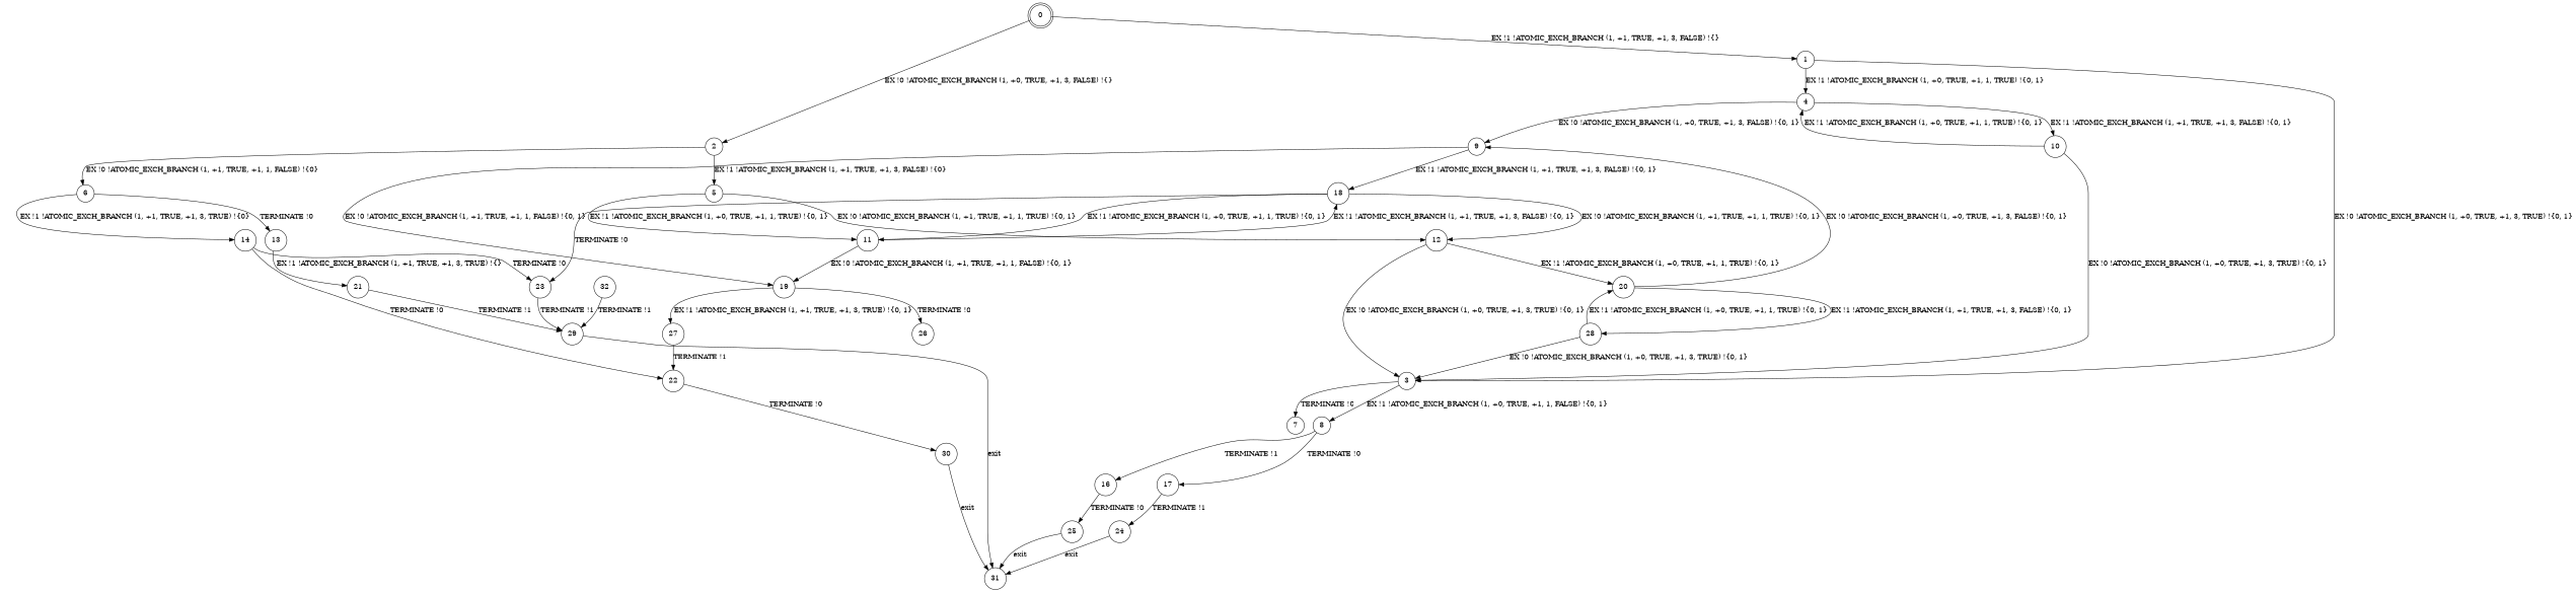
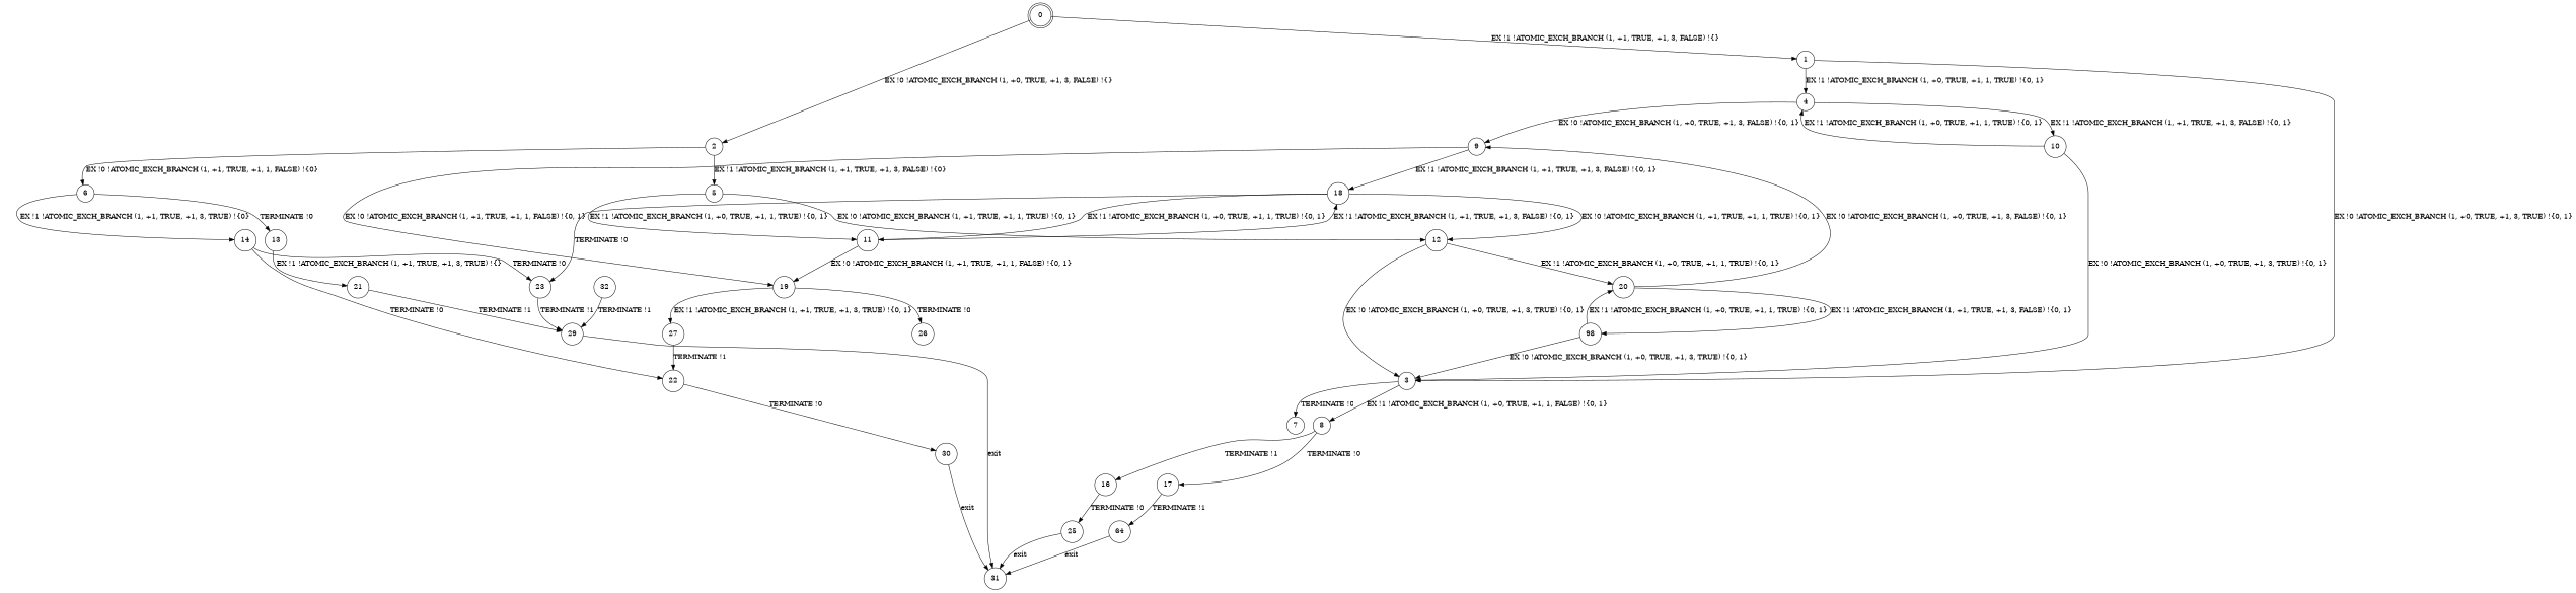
  digraph {
    node [shape=circle]
    0 [peripheries=2]
    1
    2
    3
    4
    5
    6
    7
    8
    9
    10
    11
    12
    13
    14
    16
    17
    18
    19
    20
    21
    22
    23
    25
-   24
+   24 [label=64]
    26
    27
-   28
+   28 [label=98]
    29
    30
    31
    32
    0 -> 1 [label="EX !1 !ATOMIC_EXCH_BRANCH (1, +1, TRUE, +1, 3, FALSE) !{}"]
    0 -> 2 [label="EX !0 !ATOMIC_EXCH_BRANCH (1, +0, TRUE, +1, 3, FALSE) !{}"]
    1 -> 3 [label="EX !0 !ATOMIC_EXCH_BRANCH (1, +0, TRUE, +1, 3, TRUE) !{0, 1}"]
    1 -> 4 [label="EX !1 !ATOMIC_EXCH_BRANCH (1, +0, TRUE, +1, 1, TRUE) !{0, 1}"]
    2 -> 5 [label="EX !1 !ATOMIC_EXCH_BRANCH (1, +1, TRUE, +1, 3, FALSE) !{0}"]
    2 -> 6 [label="EX !0 !ATOMIC_EXCH_BRANCH (1, +1, TRUE, +1, 1, FALSE) !{0}"]
    3 -> 7 [label="TERMINATE !0"]
    3 -> 8 [label="EX !1 !ATOMIC_EXCH_BRANCH (1, +0, TRUE, +1, 1, FALSE) !{0, 1}"]
    4 -> 9 [label="EX !0 !ATOMIC_EXCH_BRANCH (1, +0, TRUE, +1, 3, FALSE) !{0, 1}"]
    4 -> 10 [label="EX !1 !ATOMIC_EXCH_BRANCH (1, +1, TRUE, +1, 3, FALSE) !{0, 1}"]
    5 -> 11 [label="EX !1 !ATOMIC_EXCH_BRANCH (1, +0, TRUE, +1, 1, TRUE) !{0, 1}"]
    5 -> 12 [label="EX !0 !ATOMIC_EXCH_BRANCH (1, +1, TRUE, +1, 1, TRUE) !{0, 1}"]
    6 -> 13 [label="TERMINATE !0"]
    6 -> 14 [label="EX !1 !ATOMIC_EXCH_BRANCH (1, +1, TRUE, +1, 3, TRUE) !{0}"]
    8 -> 16 [label="TERMINATE !1"]
    8 -> 17 [label="TERMINATE !0"]
    9 -> 18 [label="EX !1 !ATOMIC_EXCH_BRANCH (1, +1, TRUE, +1, 3, FALSE) !{0, 1}"]
    9 -> 19 [label="EX !0 !ATOMIC_EXCH_BRANCH (1, +1, TRUE, +1, 1, FALSE) !{0, 1}"]
    10 -> 3 [label="EX !0 !ATOMIC_EXCH_BRANCH (1, +0, TRUE, +1, 3, TRUE) !{0, 1}"]
    10 -> 4 [label="EX !1 !ATOMIC_EXCH_BRANCH (1, +0, TRUE, +1, 1, TRUE) !{0, 1}"]
    11 -> 18 [label="EX !1 !ATOMIC_EXCH_BRANCH (1, +1, TRUE, +1, 3, FALSE) !{0, 1}"]
    11 -> 19 [label="EX !0 !ATOMIC_EXCH_BRANCH (1, +1, TRUE, +1, 1, FALSE) !{0, 1}"]
    12 -> 3 [label="EX !0 !ATOMIC_EXCH_BRANCH (1, +0, TRUE, +1, 3, TRUE) !{0, 1}"]
    12 -> 20 [label="EX !1 !ATOMIC_EXCH_BRANCH (1, +0, TRUE, +1, 1, TRUE) !{0, 1}"]
    13 -> 21 [label="EX !1 !ATOMIC_EXCH_BRANCH (1, +1, TRUE, +1, 3, TRUE) !{}"]
    14 -> 22 [label="TERMINATE !0"]
    14 -> 23 [label="TERMINATE !0"]
    16 -> 25 [label="TERMINATE !0"]
    17 -> 24 [label="TERMINATE !1"]
    18 -> 11 [label="EX !1 !ATOMIC_EXCH_BRANCH (1, +0, TRUE, +1, 1, TRUE) !{0, 1}"]
    18 -> 12 [label="EX !0 !ATOMIC_EXCH_BRANCH (1, +1, TRUE, +1, 1, TRUE) !{0, 1}"]
    18 -> 23 [label="TERMINATE !0"]
    19 -> 26 [label="TERMINATE !0"]
    19 -> 27 [label="EX !1 !ATOMIC_EXCH_BRANCH (1, +1, TRUE, +1, 3, TRUE) !{0, 1}"]
    20 -> 9 [label="EX !0 !ATOMIC_EXCH_BRANCH (1, +0, TRUE, +1, 3, FALSE) !{0, 1}"]
    20 -> 28 [label="EX !1 !ATOMIC_EXCH_BRANCH (1, +1, TRUE, +1, 3, FALSE) !{0, 1}"]
    21 -> 29 [label="TERMINATE !1"]
    22 -> 30 [label="TERMINATE !0"]
    23 -> 29 [label="TERMINATE !1"]
    25 -> 31 [label=exit]
    24 -> 31 [label=exit]
    27 -> 22 [label="TERMINATE !1"]
    28 -> 3 [label="EX !0 !ATOMIC_EXCH_BRANCH (1, +0, TRUE, +1, 3, TRUE) !{0, 1}"]
    28 -> 20 [label="EX !1 !ATOMIC_EXCH_BRANCH (1, +0, TRUE, +1, 1, TRUE) !{0, 1}"]
    29 -> 31 [label=exit]
    30 -> 31 [label=exit]
    32 -> 29 [label="TERMINATE !1"]
  }
